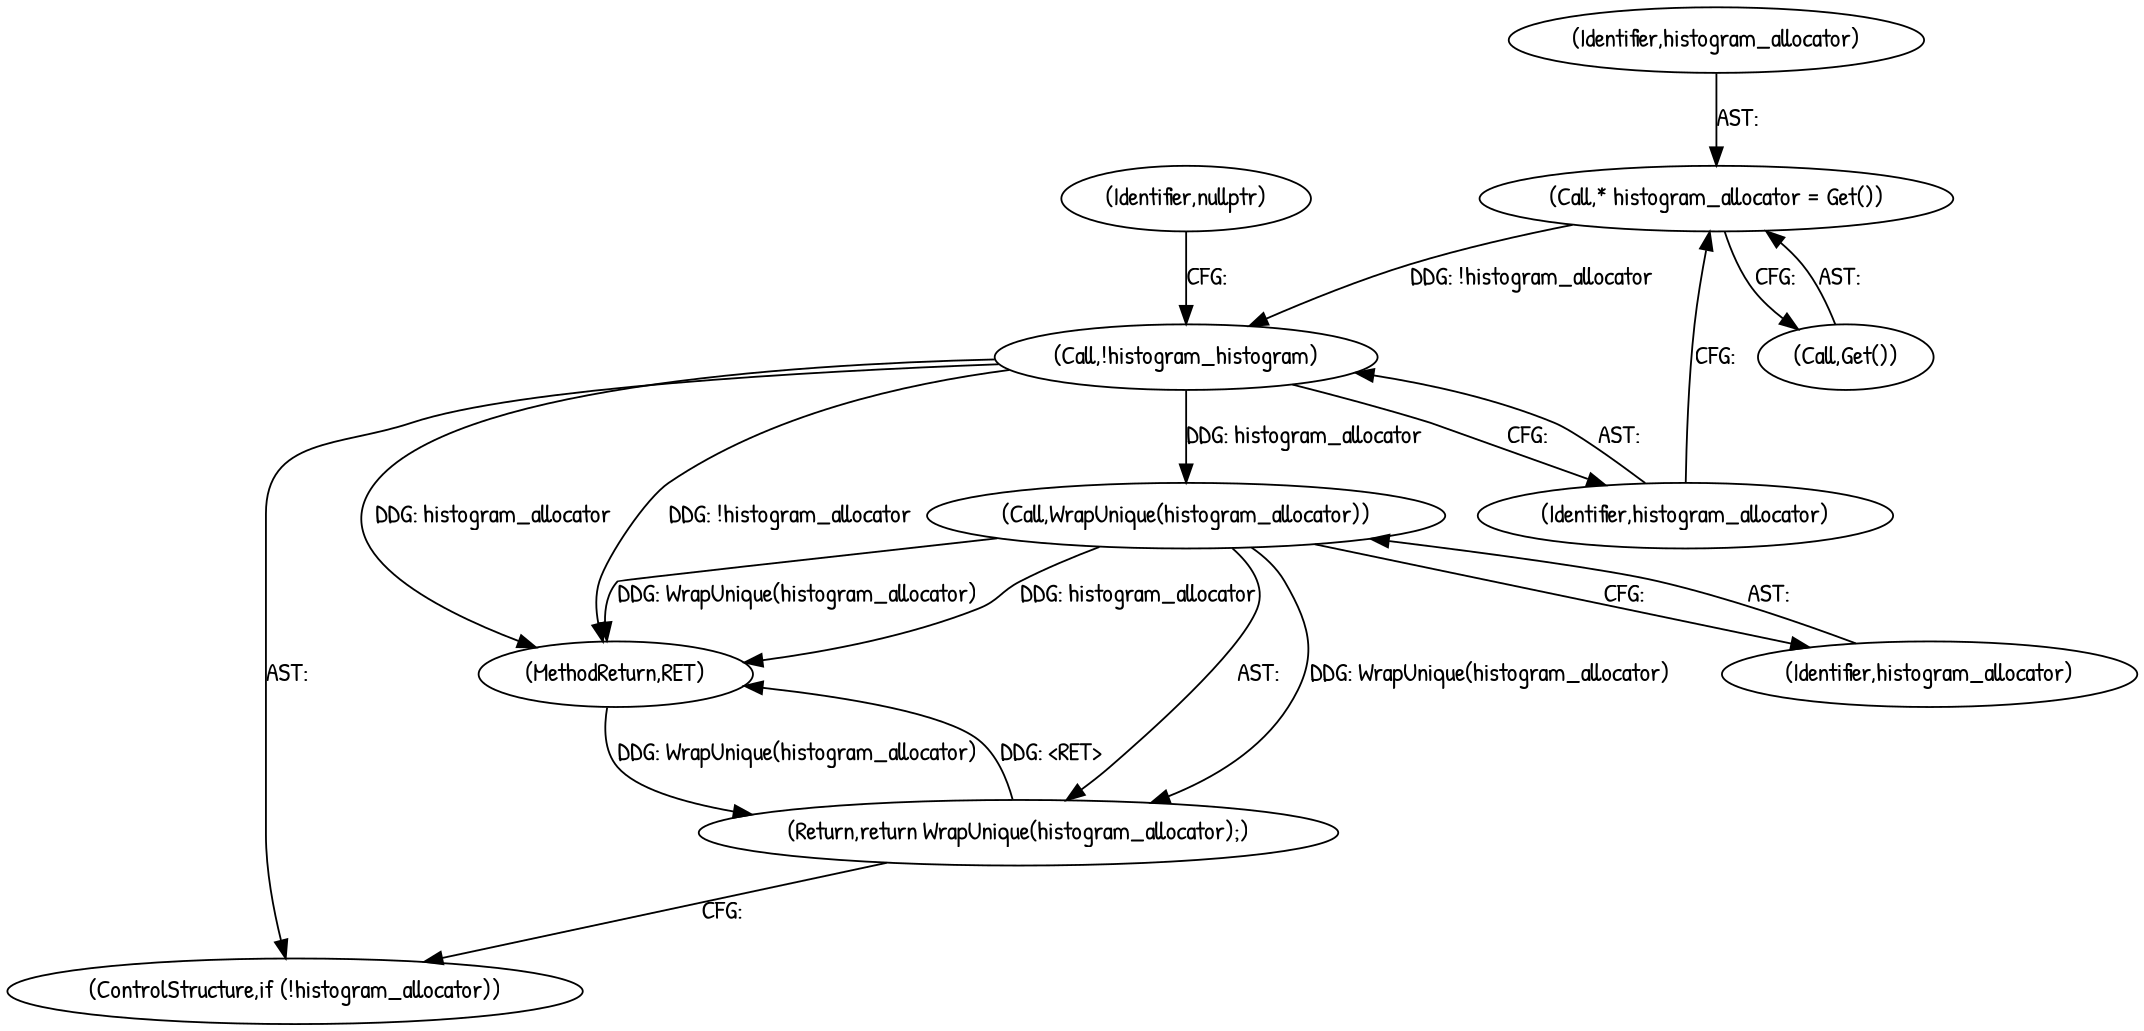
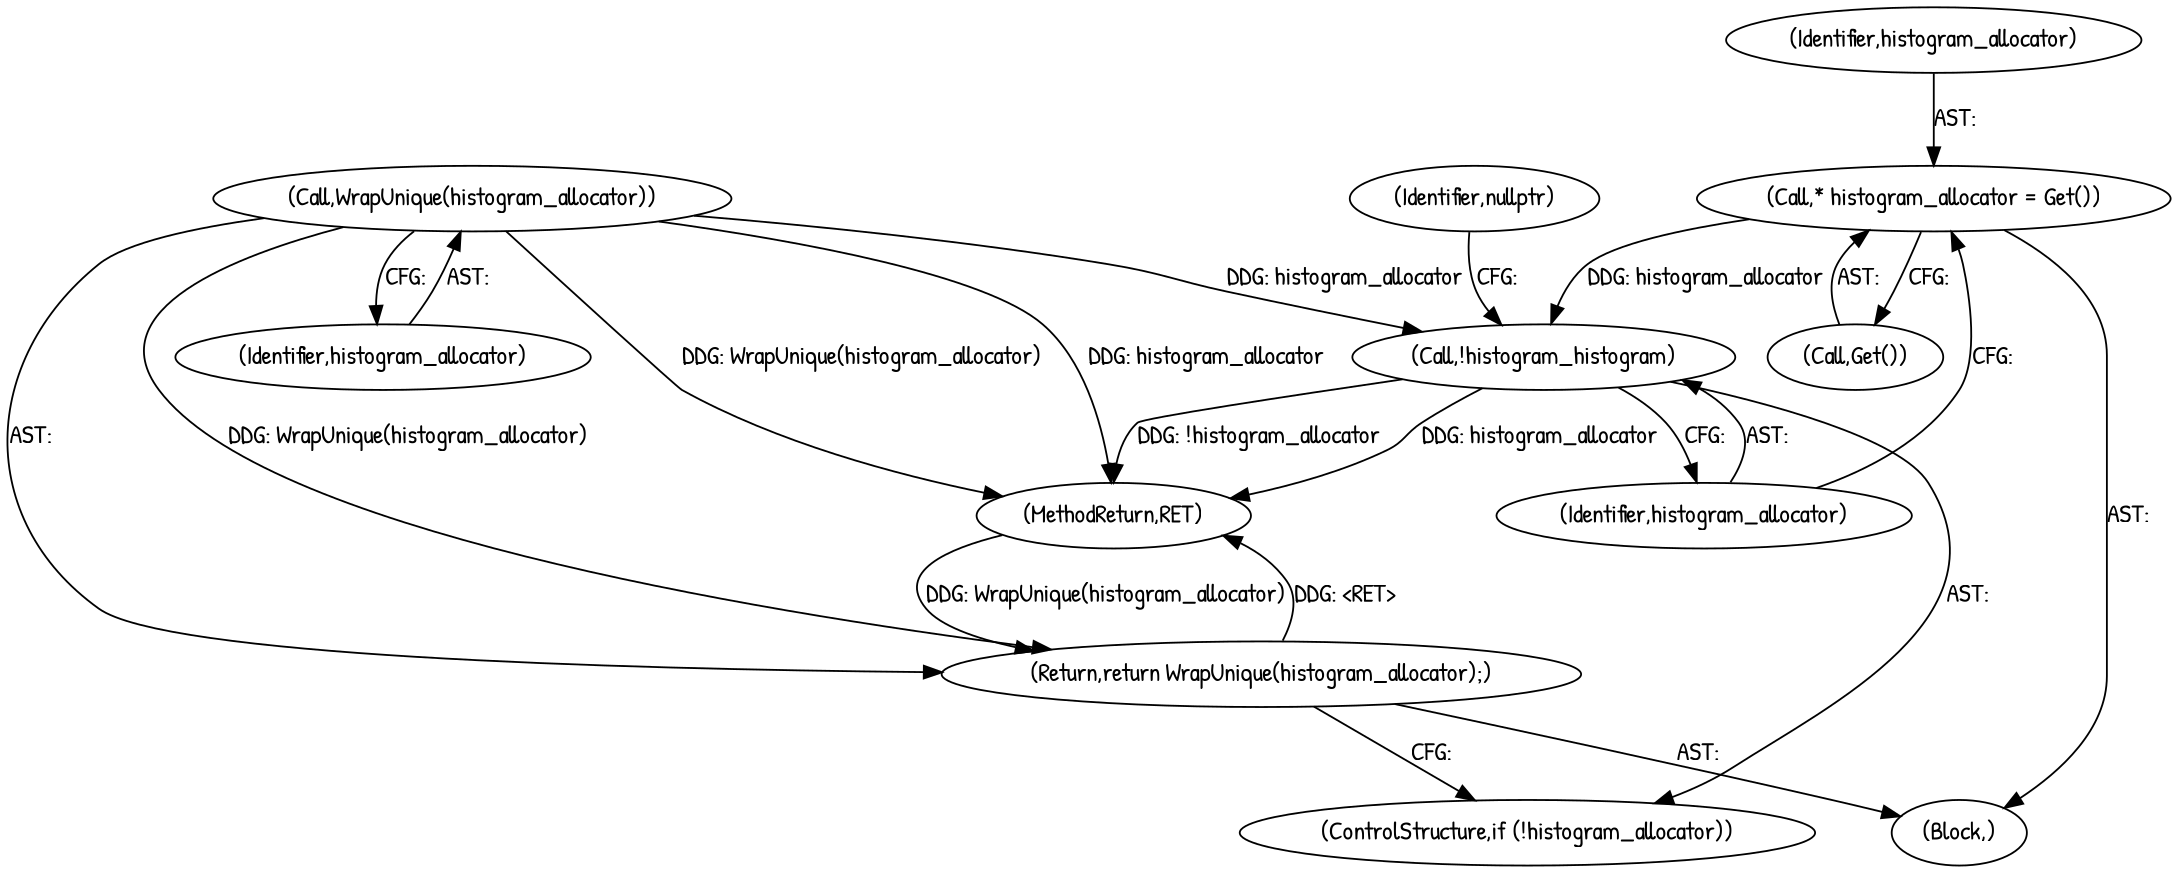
  digraph {
    fontname="Patrick Hand"
    node [fontname="Patrick Hand"]
    edge [fontname="Patrick Hand"]
    n1 [label="(Call,* histogram_allocator = Get())"]
    n2 [label="(Call,!histogram_histogram)"]
    n3 [label="(Call,Get())"]
+   n4 [label="(Block,)"]
    n5 [label="(MethodReturn,RET)"]
    n6 [label="(Call,WrapUnique(histogram_allocator))"]
    n7 [label="(Identifier,histogram_allocator)"]
    n8 [label="(ControlStructure,if (!histogram_allocator))"]
    n9 [label="(Return,return WrapUnique(histogram_allocator);)"]
    n10 [label="(Identifier,histogram_allocator)"]
    n11 [label="(Identifier,nullptr)"]
    n12 [label="(Identifier,histogram_allocator)"]
-   n1 -> n2 [label="DDG: !histogram_allocator"]
+   n1 -> n2 [label="DDG: histogram_allocator"]
    n1 -> n3 [label="CFG: "]
+   n1 -> n4 [label="AST: "]
    n2 -> n5 [label="DDG: histogram_allocator"]
    n2 -> n5 [label="DDG: !histogram_allocator"]
-   n2 -> n6 [label="DDG: histogram_allocator"]
+   n6 -> n2 [label="DDG: histogram_allocator"]
    n2 -> n7 [label="CFG: "]
    n2 -> n8 [label="AST: "]
    n3 -> n1 [label="AST: "]
    n5 -> n9 [label="DDG: WrapUnique(histogram_allocator)"]
    n6 -> n5 [label="DDG: WrapUnique(histogram_allocator)"]
    n6 -> n5 [label="DDG: histogram_allocator"]
    n6 -> n9 [label="AST: "]
    n6 -> n9 [label="DDG: WrapUnique(histogram_allocator)"]
    n6 -> n10 [label="CFG: "]
    n7 -> n1 [label="CFG: "]
    n7 -> n2 [label="AST: "]
+   n9 -> n4 [label="AST: "]
    n9 -> n5 [label="DDG: <RET>"]
    n9 -> n8 [label="CFG: "]
    n10 -> n6 [label="AST: "]
    n11 -> n2 [label="CFG: "]
    n12 -> n1 [label="AST: "]
  }
